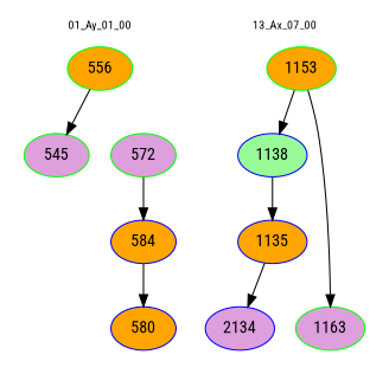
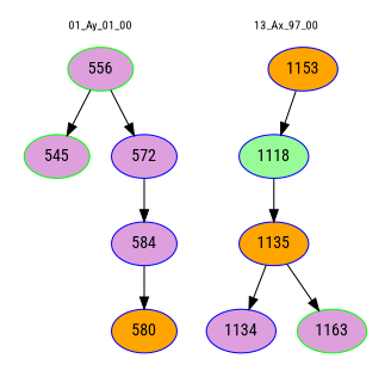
  digraph {
    fontname="Roboto Condensed"
    node [color=blue fillcolor=plum fontname="Roboto Condensed" style=filled]
    edge [color=black fontname="Roboto Condensed"]
-   n1 [color=green fillcolor=orange label=556]
+   n1 [color=green label=556]
    n2 [color=green label=545]
-   n3 [color=green label=572]
-   n4 [fillcolor=orange label=584]
+   n3 [label=572]
+   n4 [label=584]
    n5 [fillcolor=orange label=580]
-   n6 [color=green fillcolor=orange label=1153]
-   n7 [fillcolor=palegreen label=1138]
+   n6 [fillcolor=orange label=1153]
+   n7 [fillcolor=palegreen label=1118]
    n8 [color=green label=1163]
    n9 [fillcolor=orange label=1135]
-   n10 [label=2134]
+   n10 [label=1134]
    subgraph cluster_1 {
      color=white
      fontsize=10
      label="01_Ay_01_00"
      n1
      n2
      n3
      n4
      n5
    }
    subgraph cluster_2 {
      color=white
      fontsize=10
-     label="13_Ax_07_00"
+     label="13_Ax_97_00"
      n6
      n7
      n8
      n9
      n10
    }
    n1 -> n2
+   n1 -> n3
    n3 -> n4
    n4 -> n5
    n6 -> n7
-   n6 -> n8
+   n9 -> n8
    n7 -> n9
    n9 -> n10
  }
